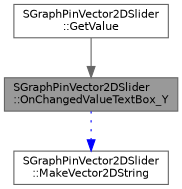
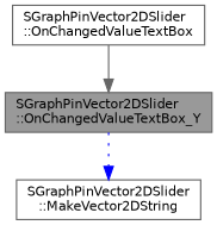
  digraph {
    rankdir=TB
    node [color=grey40 fillcolor=white fontname=Helvetica fontsize=10 shape=box style=filled]
    edge [fontname=Helvetica fontsize=10 labelfontname=Helvetica labelfontsize=10]
    n1 [color=gray40 fillcolor=grey60 fontcolor=black height=0.2 label="SGraphPinVector2DSlider\l::OnChangedValueTextBox_Y" width=0.4]
    n2 [height=0.2 label="SGraphPinVector2DSlider\l::MakeVector2DString" width=0.4]
-   n3 [height=0.2 label="SGraphPinVector2DSlider\l::GetValue" width=0.4]
+   n3 [height=0.2 label="SGraphPinVector2DSlider\l::OnChangedValueTextBox" width=0.4]
    n1 -> n2 [color=blue style=dotted]
    n3 -> n1 [color=gray40 style=solid]
  }
